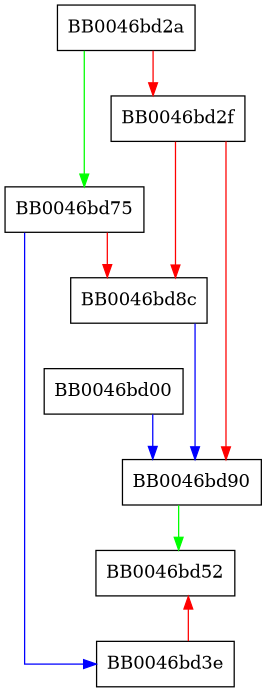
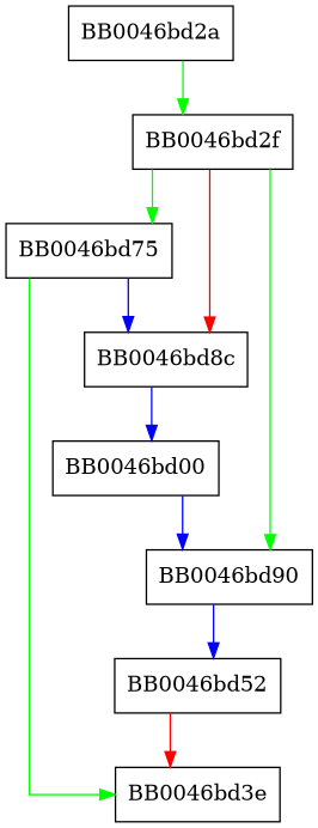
  digraph {
    splines=ortho
    node [shape=box]
    edge [color=red]
    BB0046bd00
    BB0046bd90
    BB0046bd52
    n4 [label=BB0046bd75]
    BB0046bd2a
    BB0046bd2f
    BB0046bd3e
    BB0046bd8c
    BB0046bd00 -> BB0046bd90 [color=blue]
-   BB0046bd90 -> BB0046bd52 [color=green]
-   n4 -> BB0046bd3e [color=blue]
-   n4 -> BB0046bd8c
-   BB0046bd2a -> n4 [color=green]
-   BB0046bd2a -> BB0046bd2f
-   BB0046bd2f -> BB0046bd90
+   BB0046bd90 -> BB0046bd52 [color=blue]
+   n4 -> BB0046bd3e [color=green]
+   n4 -> BB0046bd8c [color=blue]
+   BB0046bd2f -> n4 [color=green]
+   BB0046bd2a -> BB0046bd2f [color=green]
+   BB0046bd2f -> BB0046bd90 [color=green]
    BB0046bd2f -> BB0046bd8c
-   BB0046bd3e -> BB0046bd52
-   BB0046bd8c -> BB0046bd90 [color=blue]
+   BB0046bd52 -> BB0046bd3e
+   BB0046bd8c -> BB0046bd00 [color=blue]
  }
